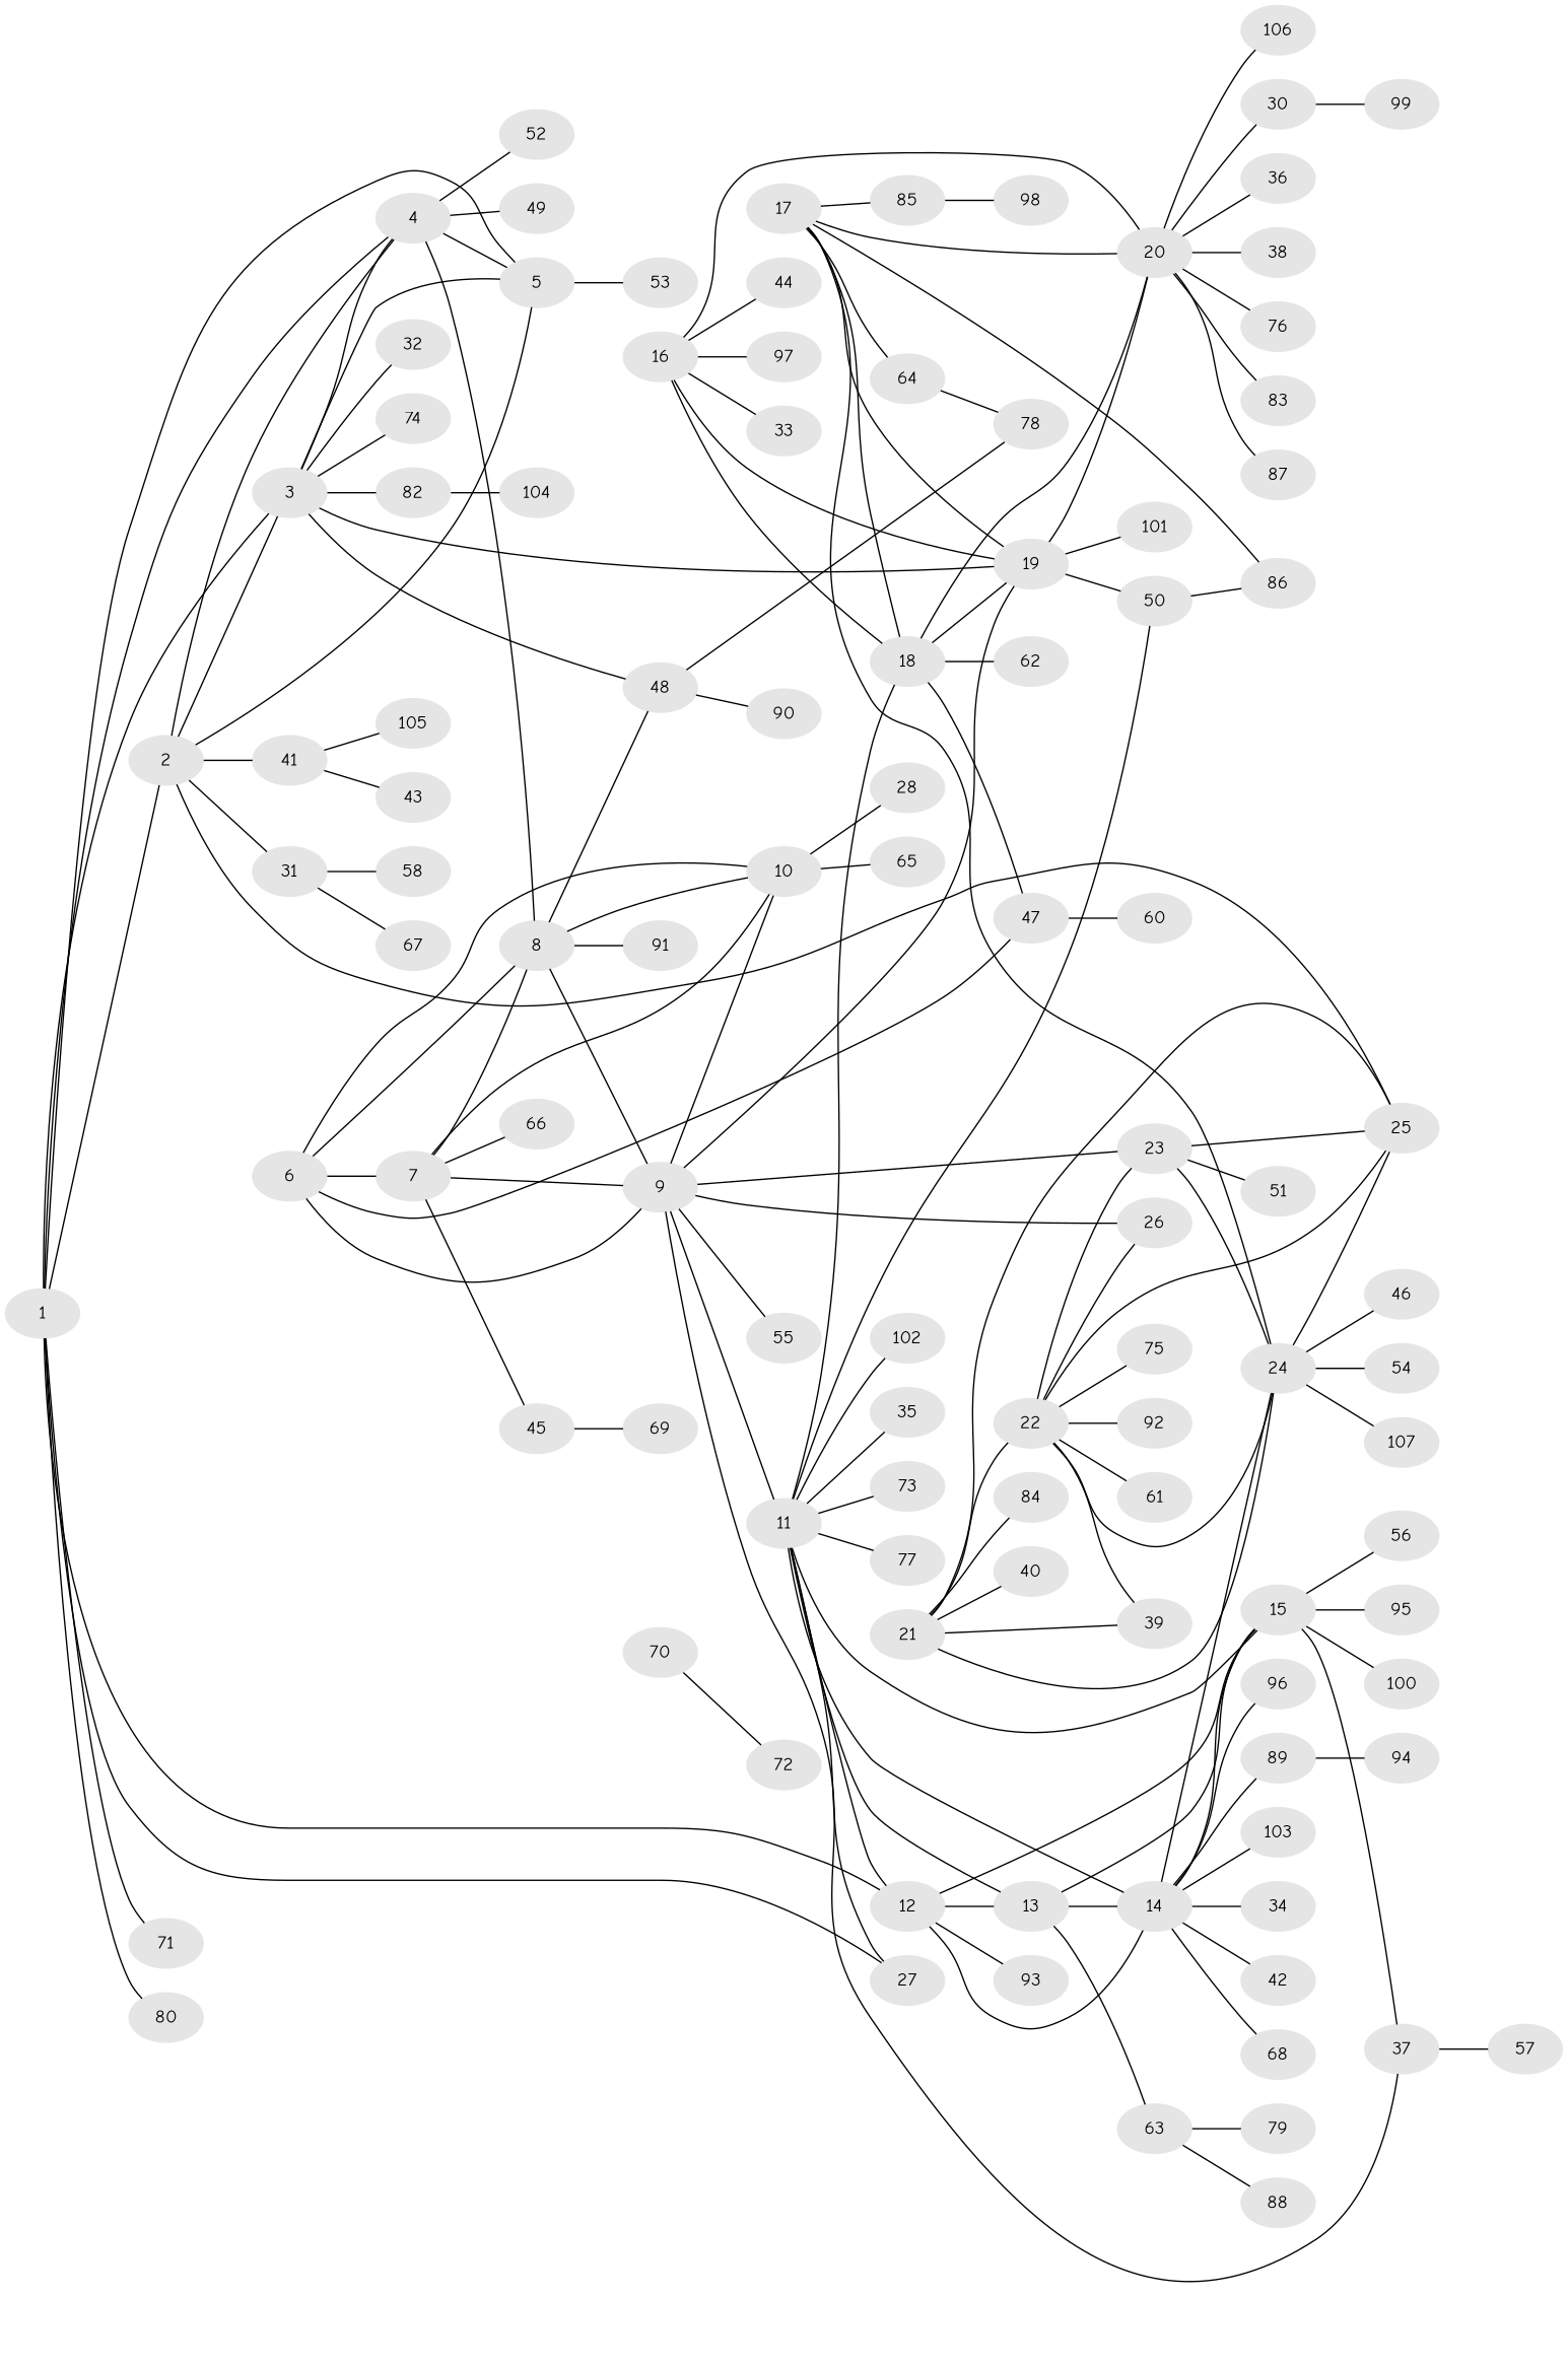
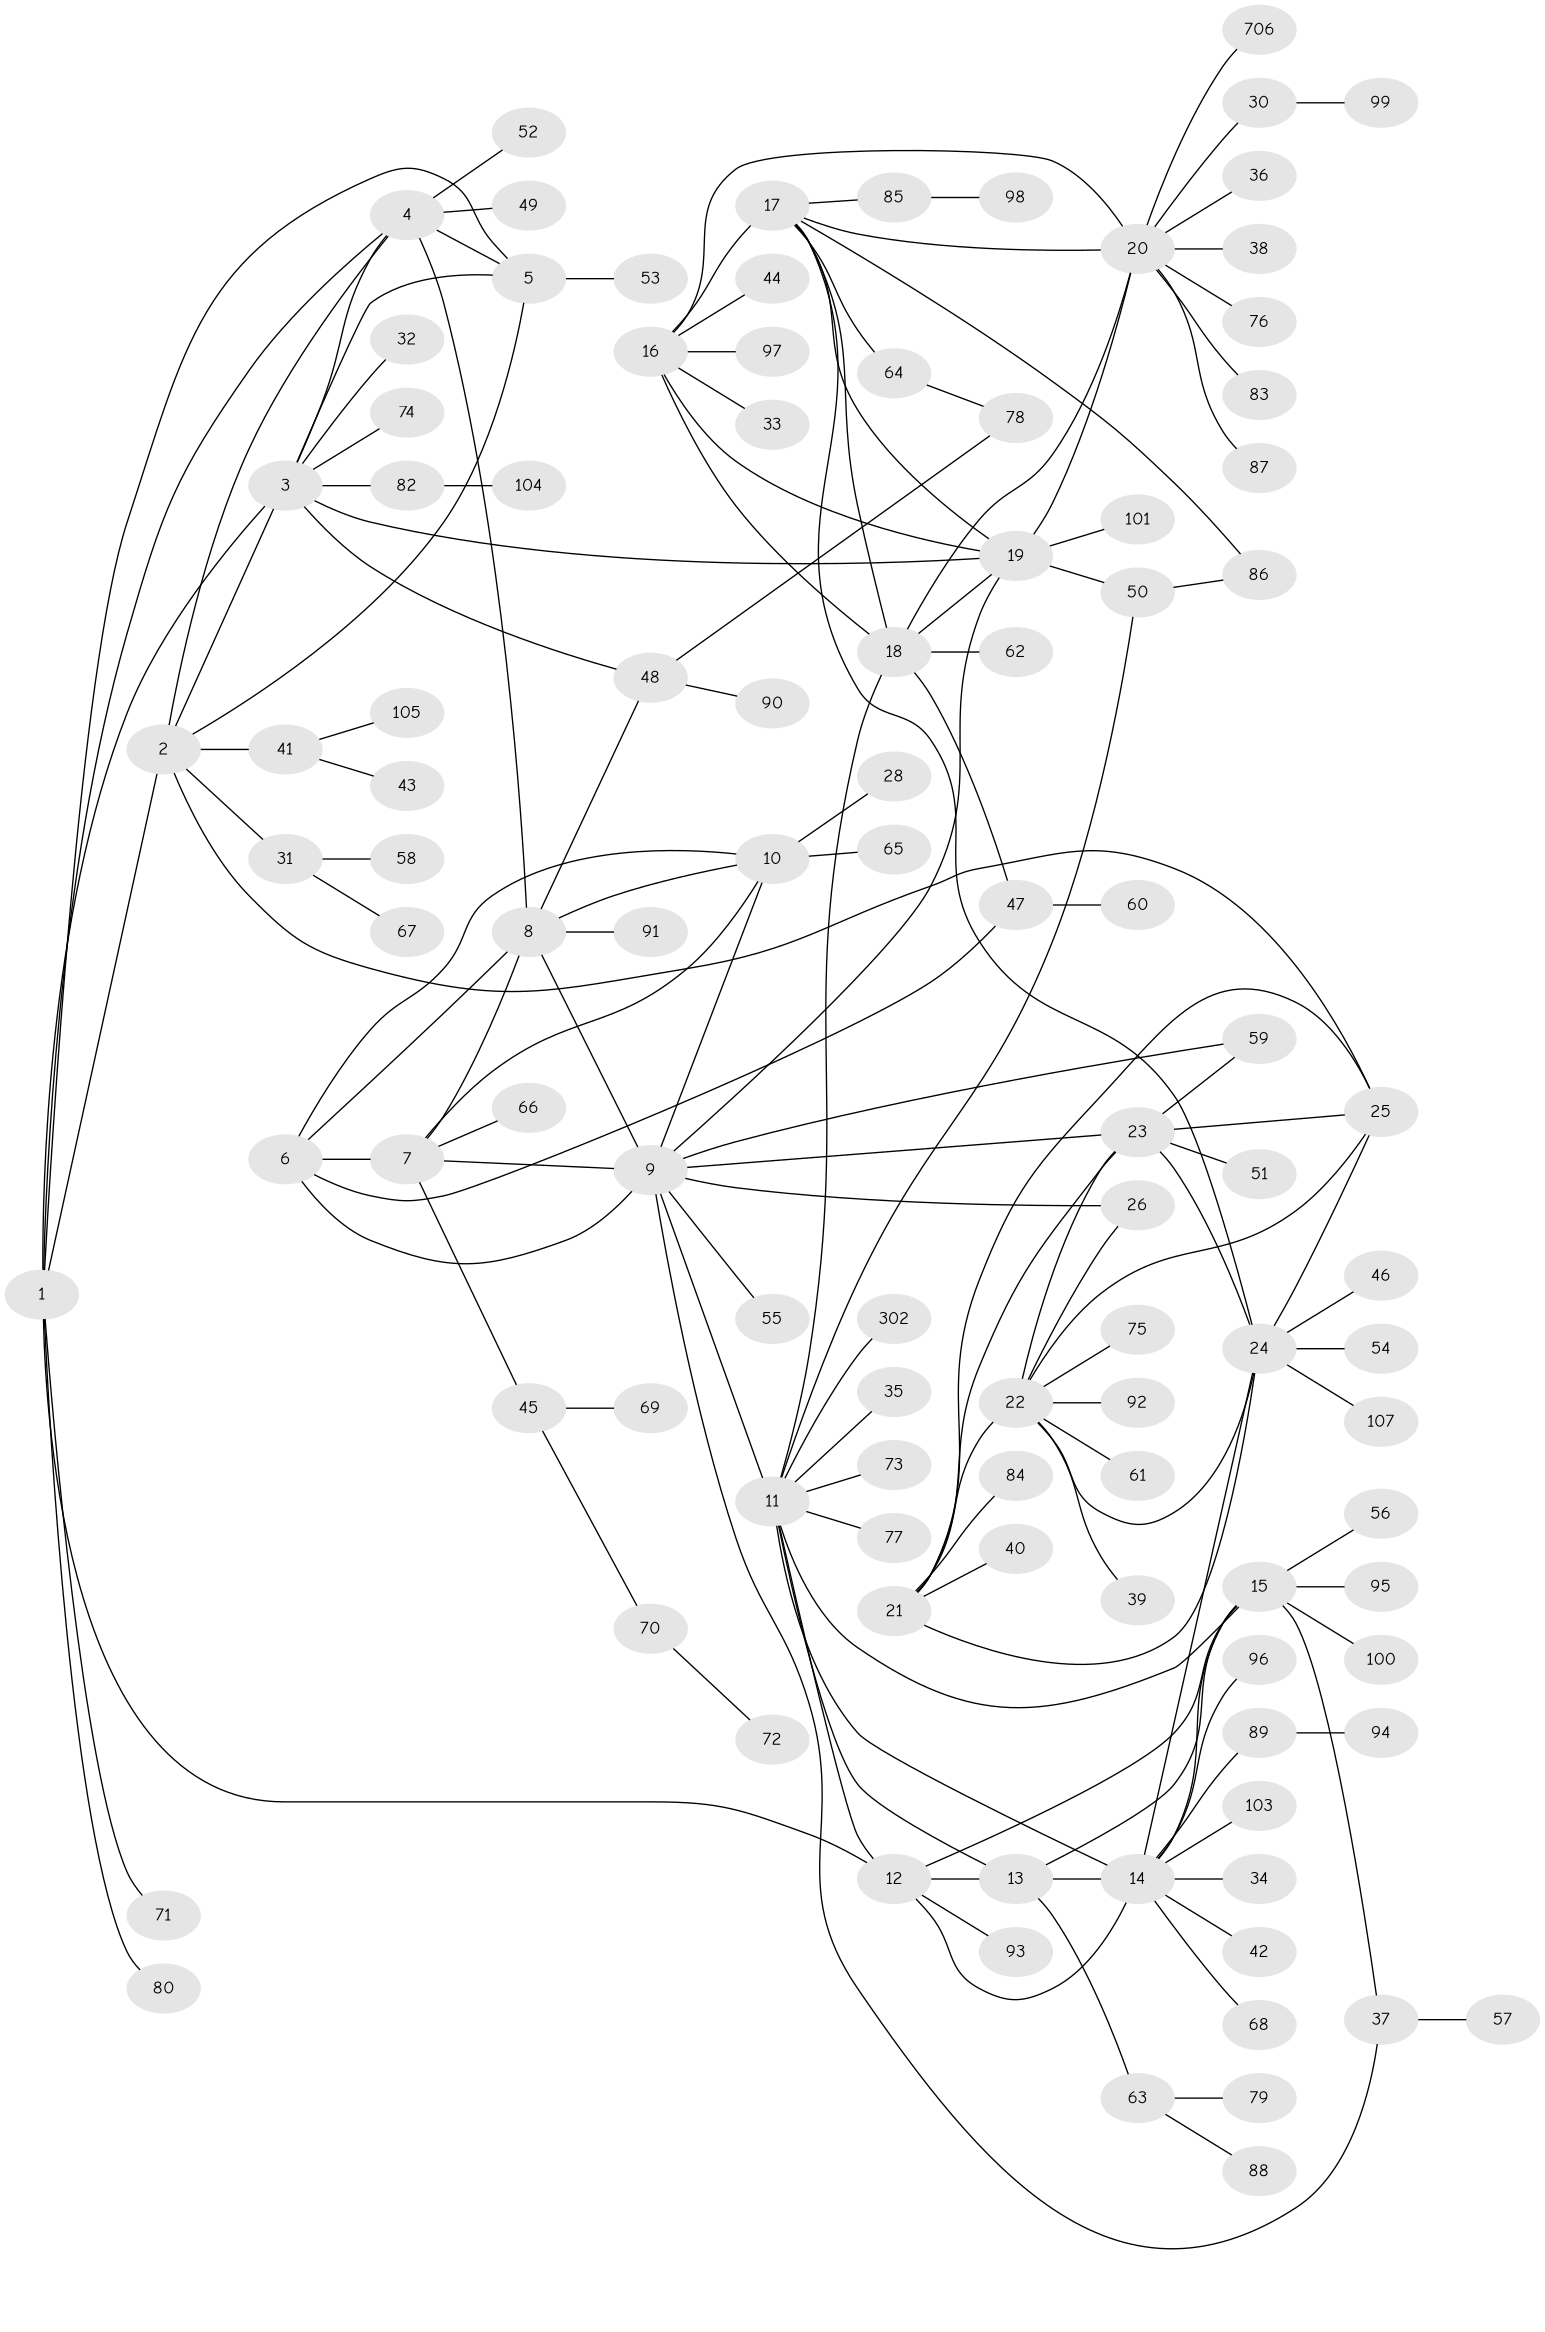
  graph {
    fontname="Comic Neue"
    rankdir=LR
    node [color=gray90 fontname="Comic Neue" style=filled]
    edge [fontname="Comic Neue"]
    1
    2
    3
    4
    5
    12
-   27
    71
    80
    25
    31
    41
    19
    32
    48
    74
    82
    8
    49
    52
    53
    13
    14
    15
    93
    67
    58
    43
    105
    50
    20
    101
    78
    90
    104
    9
    10
    91
    6
    7
    47
    45
    66
    11
    23
    26
    37
    55
+   59
    28
    65
    60
    69
    70
    18
    35
    73
    77
-   102
+   102 [label=302]
    24
    51
    57
    63
    34
    42
    68
    89
    96
    103
    56
    95
    100
    62
    86
    79
    88
    46
    54
    107
    94
    16
    17
    33
    44
    97
    64
    85
    30
    36
    38
    76
    83
    87
-   106
+   106 [label=706]
    98
    99
    21
    22
    40
    84
    39
    61
    75
    92
    72
    1 -- 2
    1 -- 3
    1 -- 4
    1 -- 5
    1 -- 12
-   1 -- 27
    1 -- 71
    1 -- 80
    2 -- 3
    2 -- 4
    2 -- 5
    2 -- 25
    2 -- 31
    2 -- 41
    3 -- 4
    3 -- 5
    3 -- 19
    3 -- 32
    3 -- 48
    3 -- 74
    3 -- 82
    4 -- 5
    4 -- 8
    4 -- 49
    4 -- 52
    5 -- 53
    12 -- 13
    12 -- 14
    12 -- 15
    12 -- 93
    31 -- 67
    31 -- 58
    41 -- 43
    41 -- 105
    19 -- 50
    19 -- 20
    19 -- 101
    48 -- 78
    48 -- 90
    82 -- 104
    8 -- 48
    8 -- 9
    8 -- 10
    8 -- 91
    13 -- 14
    13 -- 15
    13 -- 63
    14 -- 15
    14 -- 24
    14 -- 34
    14 -- 42
    14 -- 68
    14 -- 89
    14 -- 96
    14 -- 103
    15 -- 37
    15 -- 56
    15 -- 95
    15 -- 100
    50 -- 86
    20 -- 30
    20 -- 36
    20 -- 38
    20 -- 76
    20 -- 83
    20 -- 87
    20 -- 106
    9 -- 19
    9 -- 10
    9 -- 11
    9 -- 23
    9 -- 26
    9 -- 37
    9 -- 55
+   9 -- 59
    10 -- 28
    10 -- 65
    6 -- 8
    6 -- 9
    6 -- 10
    6 -- 7
    6 -- 47
    7 -- 8
    7 -- 9
    7 -- 10
    7 -- 45
    7 -- 66
    47 -- 60
    45 -- 69
+   45 -- 70
    11 -- 12
-   11 -- 27
    11 -- 13
    11 -- 14
    11 -- 15
    11 -- 50
    11 -- 18
    11 -- 35
    11 -- 73
    11 -- 77
    11 -- 102
    23 -- 25
+   23 -- 59
    23 -- 24
    23 -- 51
    37 -- 57
    70 -- 72
    18 -- 19
    18 -- 20
    18 -- 47
    18 -- 62
    24 -- 25
    24 -- 46
    24 -- 54
    24 -- 107
    63 -- 79
    63 -- 88
    89 -- 94
    16 -- 19
    16 -- 20
    16 -- 18
+   16 -- 17
    16 -- 33
    16 -- 44
    16 -- 97
    17 -- 19
    17 -- 20
    17 -- 18
    17 -- 24
    17 -- 86
    17 -- 64
    17 -- 85
    64 -- 78
    85 -- 98
    30 -- 99
    21 -- 25
-   21 -- 39
+   21 -- 23
    21 -- 24
    21 -- 22
    21 -- 40
    21 -- 84
    22 -- 25
    22 -- 23
    22 -- 26
    22 -- 24
    22 -- 39
    22 -- 61
    22 -- 75
    22 -- 92
  }
